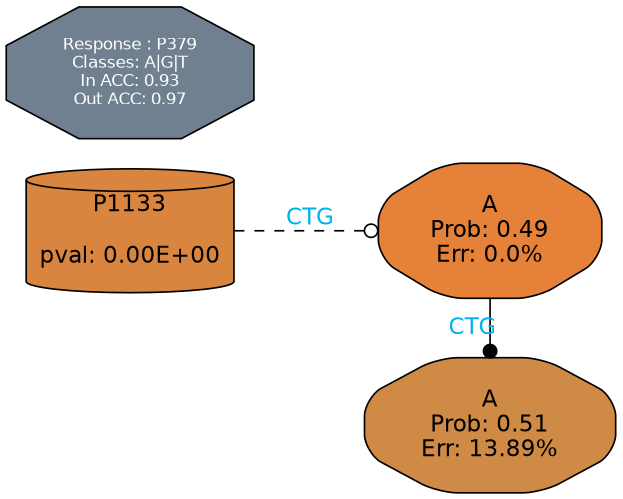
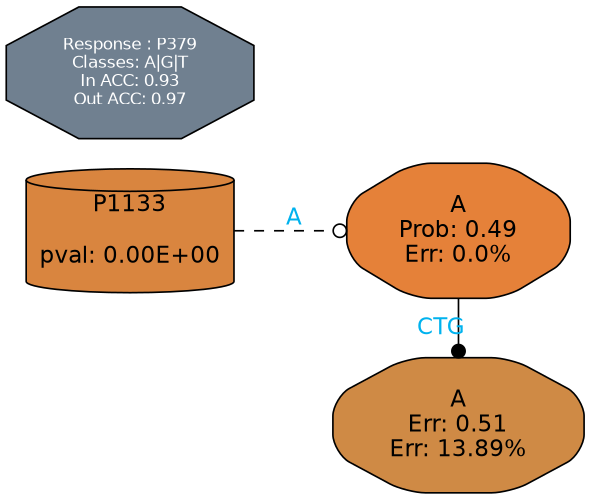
  digraph {
    rankdir=LR
    ranksep=equally
    splines=polylines
    node [color=black fontname=helvetica shape=octagon style="filled, rounded"]
    edge [fontcolor=deepskyblue2 fontname=helvetica]
    n1 [fillcolor="#e58139" label="A\nProb: 0.49\nErr: 0.0%"]
-   n2 [fillcolor="#cf8a45" label="A\nProb: 0.51\nErr: 13.89%"]
+   n2 [fillcolor="#cf8a45" label="A\nErr: 0.51\nErr: 13.89%"]
    n3 [align=left fillcolor=slategray fontcolor=white fontsize=10 label="Response : P379\nClasses: A|G|T\nIn ACC: 0.93\nOut ACC: 0.97\n" style=filled]
    n4 [fillcolor="#d9853f" label="P1133\n\npval: 0.00E+00" shape=cylinder]
    subgraph sub_1 {
      rank=same
      n1
      n2
    }
    subgraph sub_2 {
      rank=same
      n3
      n4
    }
    n1 -> n2 [arrowhead=dot label=CTG style=solid]
-   n4 -> n1 [arrowhead=odot label=CTG style=dashed]
+   n4 -> n1 [arrowhead=odot label=A style=dashed]
  }
